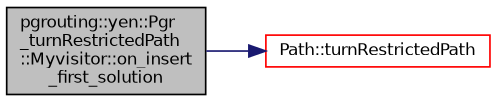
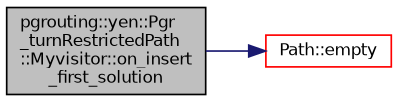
  digraph {
    rankdir=LR
    node [fontname=Helvetica fontsize=10 shape=record style=filled]
    n1 [color=black fillcolor=grey75 fontcolor=black height=0.2 label="pgrouting::yen::Pgr\l_turnRestrictedPath\l::Myvisitor::on_insert\l_first_solution" width=0.4]
-   n2 [color=red fillcolor=white height=0.2 label="Path::turnRestrictedPath" width=0.4]
+   n2 [color=red fillcolor=white height=0.2 label="Path::empty" width=0.4]
    n1 -> n2 [color=midnightblue fontname=Helvetica fontsize=10 labelfontname=Helvetica labelfontsize=10 style=solid]
  }
